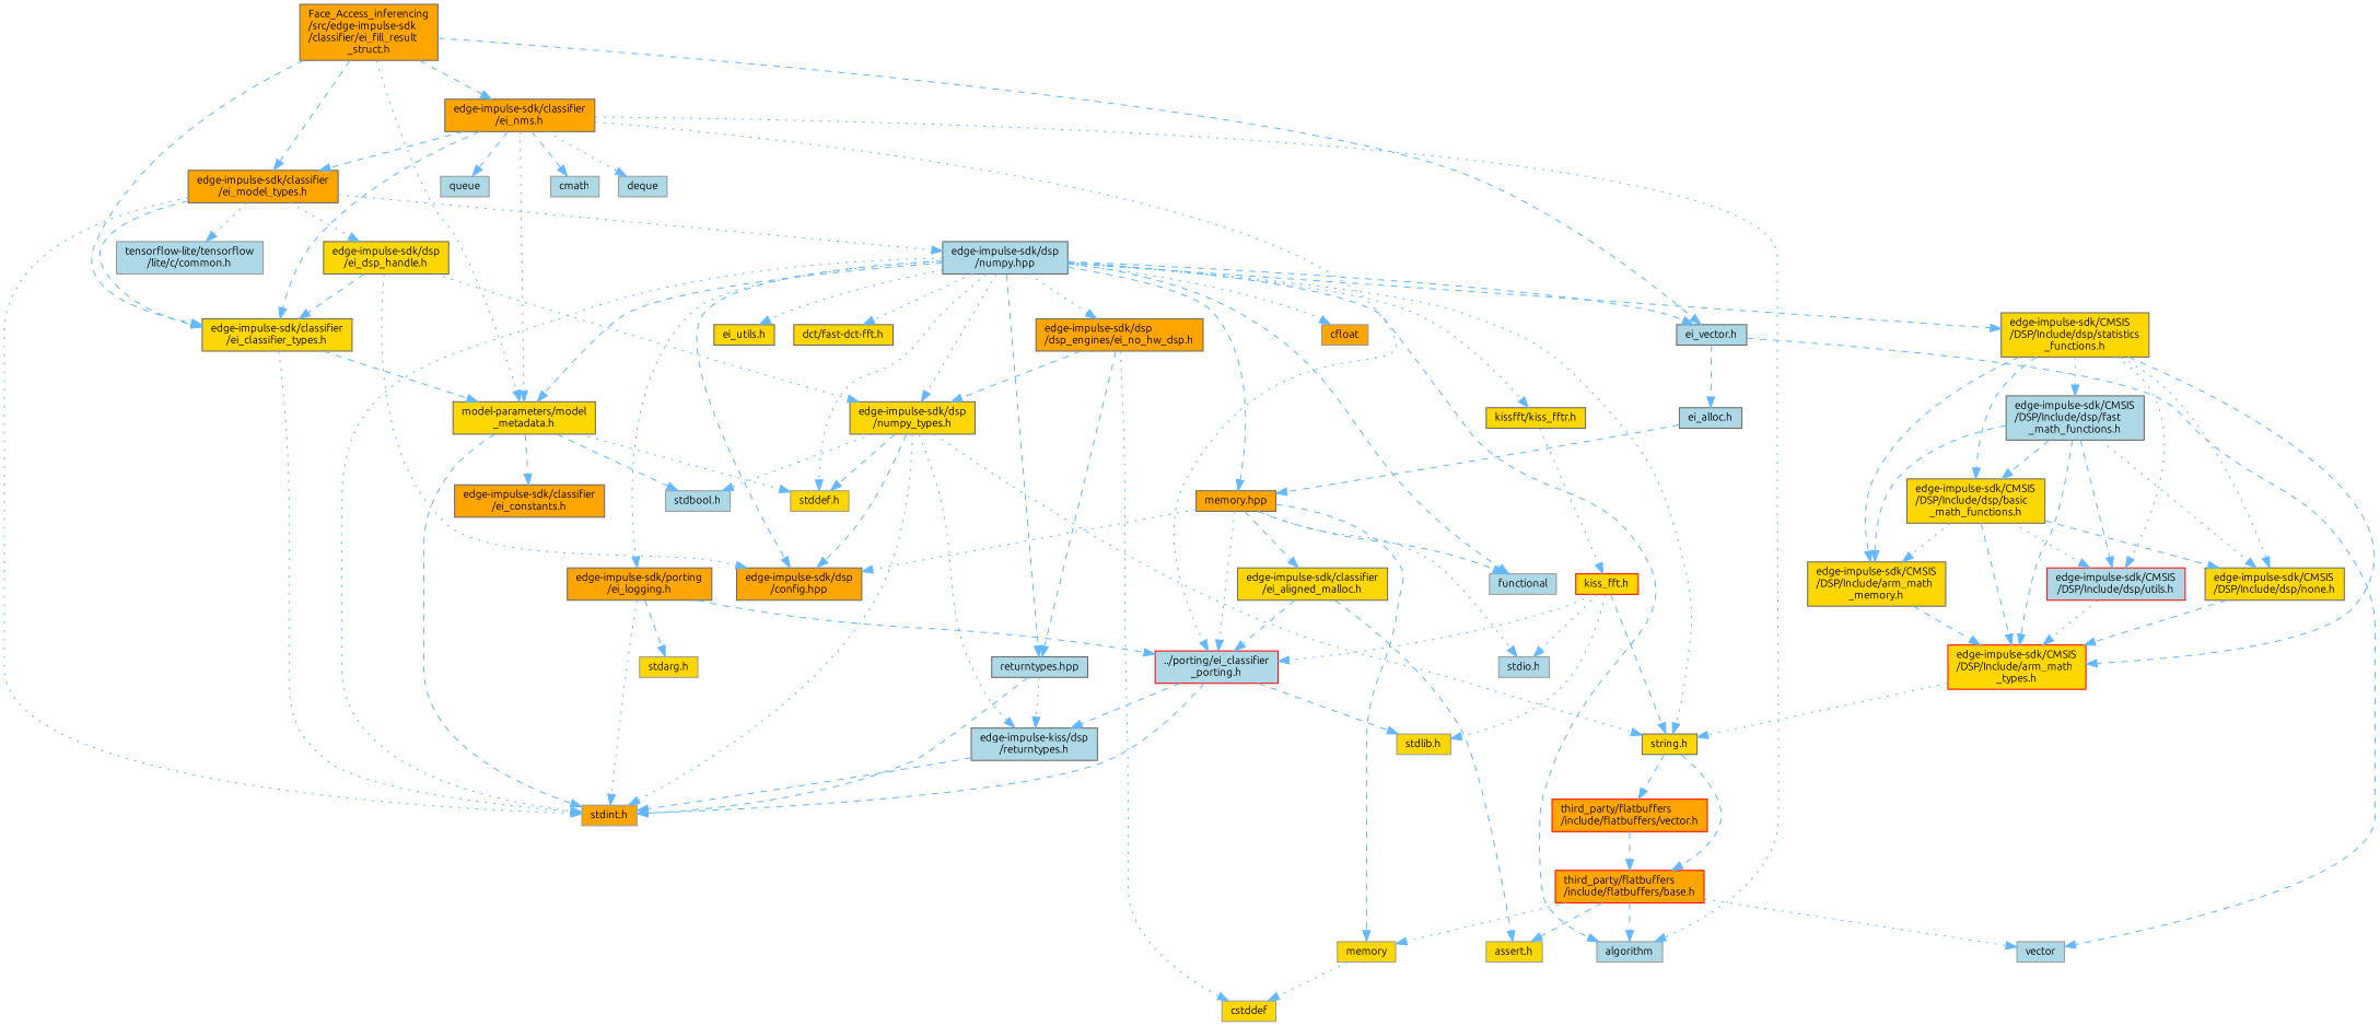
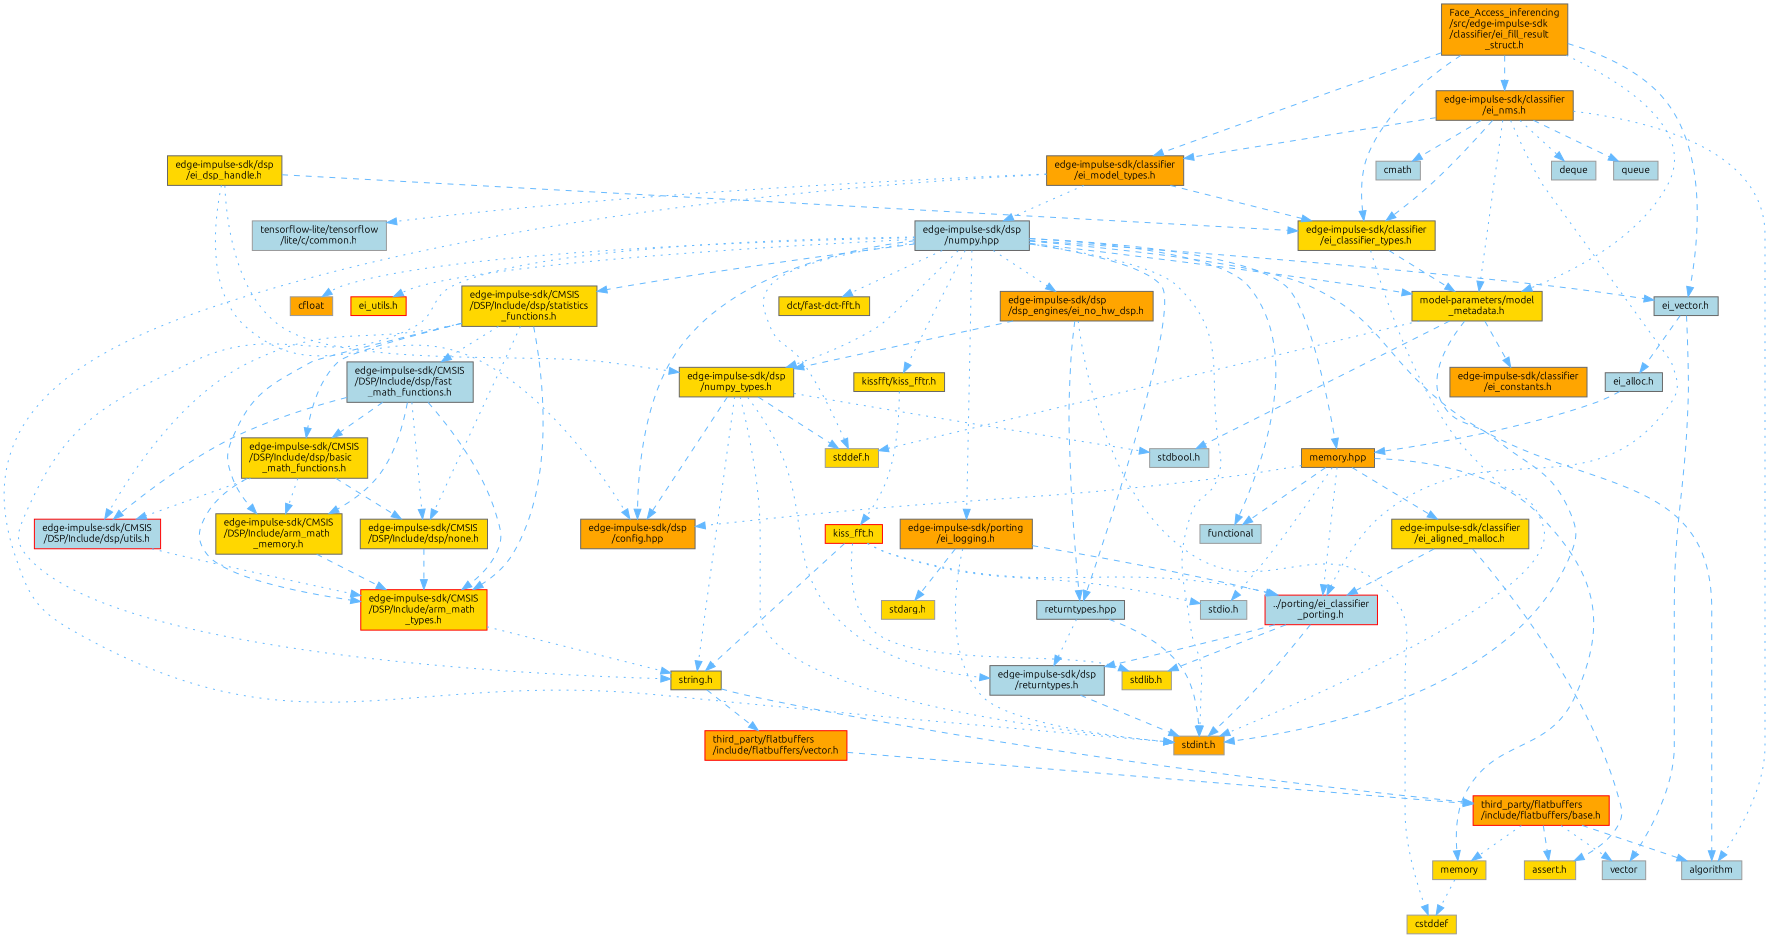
  digraph {
    fontname=Ubuntu
    node [color=grey40 fillcolor=gold fontname=Ubuntu fontsize=10 shape=box style=filled]
    edge [color=steelblue1 fontname=Ubuntu fontsize=10 labelfontname=Helvetica labelfontsize=10 style=dashed]
    n1 [color=gray40 fillcolor=orange fontcolor=black height=0.2 label="Face_Access_inferencing\l/src/edge-impulse-sdk\l/classifier/ei_fill_result\l_struct.h" width=0.4]
    n2 [height=0.2 label="model-parameters/model\l_metadata.h" width=0.4]
    n3 [fillcolor=orange height=0.2 label="edge-impulse-sdk/classifier\l/ei_model_types.h" width=0.4]
    n4 [height=0.2 label="edge-impulse-sdk/classifier\l/ei_classifier_types.h" width=0.4]
    n5 [fillcolor=lightblue height=0.2 label="ei_vector.h" width=0.4]
    n6 [fillcolor=orange height=0.2 label="edge-impulse-sdk/classifier\l/ei_nms.h" width=0.4]
    n7 [color=grey60 fillcolor=orange height=0.2 label="stdint.h" width=0.4]
    n8 [color=grey60 fillcolor=lightblue height=0.2 label="stdbool.h" width=0.4]
    n9 [color=grey60 height=0.2 label="stddef.h" width=0.4]
    n10 [fillcolor=orange height=0.2 label="edge-impulse-sdk/classifier\l/ei_constants.h" width=0.4]
    n11 [height=0.2 label="edge-impulse-sdk/dsp\l/ei_dsp_handle.h" width=0.4]
    n12 [fillcolor=lightblue height=0.2 label="edge-impulse-sdk/dsp\l/numpy.hpp" width=0.4]
    n13 [color=grey60 fillcolor=lightblue height=0.2 label="tensorflow-lite/tensorflow\l/lite/c/common.h" width=0.4]
    n14 [color=grey60 fillcolor=lightblue height=0.2 label=vector width=0.4]
    n15 [fillcolor=lightblue height=0.2 label="ei_alloc.h" width=0.4]
    n16 [color=grey60 fillcolor=lightblue height=0.2 label=algorithm width=0.4]
    n17 [color=red fillcolor=lightblue height=0.2 label="../porting/ei_classifier\l_porting.h" width=0.4]
    n18 [color=grey60 fillcolor=lightblue height=0.2 label=cmath width=0.4]
    n19 [color=grey60 fillcolor=lightblue height=0.2 label=deque width=0.4]
    n20 [color=grey60 fillcolor=lightblue height=0.2 label=queue width=0.4]
    n21 [fillcolor=orange height=0.2 label="edge-impulse-sdk/dsp\l/config.hpp" width=0.4]
    n22 [height=0.2 label="edge-impulse-sdk/dsp\l/numpy_types.h" width=0.4]
    n23 [height=0.2 label="string.h" width=0.4]
    n24 [color=grey60 fillcolor=orange height=0.2 label=cfloat width=0.4]
    n25 [fillcolor=orange height=0.2 label="memory.hpp" width=0.4]
    n26 [color=grey60 fillcolor=lightblue height=0.2 label=functional width=0.4]
    n27 [fillcolor=lightblue height=0.2 label="returntypes.hpp" width=0.4]
-   n28 [height=0.2 label="ei_utils.h" width=0.4]
+   n28 [color=red height=0.2 label="ei_utils.h" width=0.4]
    n29 [height=0.2 label="dct/fast-dct-fft.h" width=0.4]
    n30 [height=0.2 label="kissfft/kiss_fftr.h" width=0.4]
    n31 [fillcolor=orange height=0.2 label="edge-impulse-sdk/porting\l/ei_logging.h" width=0.4]
    n32 [fillcolor=orange height=0.2 label="edge-impulse-sdk/dsp\l/dsp_engines/ei_no_hw_dsp.h" width=0.4]
    n33 [height=0.2 label="edge-impulse-sdk/CMSIS\l/DSP/Include/dsp/statistics\l_functions.h" width=0.4]
-   n34 [fillcolor=lightblue height=0.2 label="edge-impulse-kiss/dsp\l/returntypes.h" width=0.4]
+   n34 [fillcolor=lightblue height=0.2 label="edge-impulse-sdk/dsp\l/returntypes.h" width=0.4]
    n35 [color=red fillcolor=orange height=0.2 label="third_party/flatbuffers\l/include/flatbuffers/base.h" width=0.4]
    n36 [color=red fillcolor=orange height=0.2 label="third_party/flatbuffers\l/include/flatbuffers/vector.h" width=0.4]
    n37 [color=grey60 height=0.2 label="assert.h" width=0.4]
    n38 [color=grey60 height=0.2 label=memory width=0.4]
    n39 [color=grey60 height=0.2 label=cstddef width=0.4]
    n40 [color=grey60 fillcolor=lightblue height=0.2 label="stdio.h" width=0.4]
    n41 [height=0.2 label="edge-impulse-sdk/classifier\l/ei_aligned_malloc.h" width=0.4]
    n42 [color=red height=0.2 label="kiss_fft.h" width=0.4]
    n43 [color=grey60 height=0.2 label="stdarg.h" width=0.4]
    n44 [color=red height=0.2 label="edge-impulse-sdk/CMSIS\l/DSP/Include/arm_math\l_types.h" width=0.4]
    n45 [height=0.2 label="edge-impulse-sdk/CMSIS\l/DSP/Include/arm_math\l_memory.h" width=0.4]
    n46 [height=0.2 label="edge-impulse-sdk/CMSIS\l/DSP/Include/dsp/none.h" width=0.4]
    n47 [color=red fillcolor=lightblue height=0.2 label="edge-impulse-sdk/CMSIS\l/DSP/Include/dsp/utils.h" width=0.4]
    n48 [height=0.2 label="edge-impulse-sdk/CMSIS\l/DSP/Include/dsp/basic\l_math_functions.h" width=0.4]
    n49 [fillcolor=lightblue height=0.2 label="edge-impulse-sdk/CMSIS\l/DSP/Include/dsp/fast\l_math_functions.h" width=0.4]
    n50 [color=grey60 height=0.2 label="stdlib.h" width=0.4]
    n1 -> n2 [style=dotted]
    n1 -> n3
    n1 -> n4
    n1 -> n5
    n1 -> n6
    n2 -> n7
    n2 -> n8
    n2 -> n9 [style=dotted]
    n2 -> n10
    n3 -> n4
    n3 -> n7 [style=dotted]
-   n3 -> n11 [style=dotted]
    n3 -> n12 [style=dotted]
    n3 -> n13 [style=dotted]
    n4 -> n2
    n4 -> n7 [style=dotted]
    n5 -> n14
    n5 -> n15
    n6 -> n2 [style=dotted]
    n6 -> n3
    n6 -> n4
    n6 -> n16 [style=dotted]
    n6 -> n17 [style=dotted]
    n6 -> n18
    n6 -> n19 [style=dotted]
    n6 -> n20
    n11 -> n4
    n11 -> n21 [style=dotted]
    n11 -> n22 [style=dotted]
    n12 -> n2
    n12 -> n5
    n12 -> n7 [style=dotted]
    n12 -> n9 [style=dotted]
    n12 -> n16
    n12 -> n21
    n12 -> n22 [style=dotted]
    n12 -> n23 [style=dotted]
    n12 -> n24 [style=dotted]
    n12 -> n25
    n12 -> n26
    n12 -> n27
    n12 -> n28 [style=dotted]
    n12 -> n29 [style=dotted]
    n12 -> n30 [style=dotted]
    n12 -> n31 [style=dotted]
    n12 -> n32 [style=dotted]
    n12 -> n33
    n15 -> n25
    n17 -> n7
    n17 -> n34
    n17 -> n50
    n22 -> n7 [style=dotted]
    n22 -> n8 [style=dotted]
    n22 -> n9
    n22 -> n21
    n22 -> n23 [style=dotted]
    n22 -> n34 [style=dotted]
    n23 -> n35
    n23 -> n36
    n25 -> n17 [style=dotted]
    n25 -> n21 [style=dotted]
    n25 -> n26
    n25 -> n38
    n25 -> n40 [style=dotted]
    n25 -> n41
    n27 -> n7
    n27 -> n34 [style=dotted]
    n30 -> n42 [style=dotted]
    n31 -> n7 [style=dotted]
    n31 -> n17
    n31 -> n43
    n32 -> n22
    n32 -> n27
    n32 -> n39 [style=dotted]
    n33 -> n44
    n33 -> n45
    n33 -> n46 [style=dotted]
    n33 -> n47 [style=dotted]
    n33 -> n48
    n33 -> n49 [style=dotted]
    n34 -> n7
    n35 -> n14 [style=dotted]
    n35 -> n16
    n35 -> n37
    n35 -> n38 [style=dotted]
    n36 -> n35
    n38 -> n39 [style=dotted]
    n41 -> n17
    n41 -> n37
    n42 -> n17 [style=dotted]
    n42 -> n23
    n42 -> n40 [style=dotted]
    n42 -> n50 [style=dotted]
    n44 -> n23 [style=dotted]
    n45 -> n44
    n46 -> n44
    n47 -> n44 [style=dotted]
    n48 -> n44
    n48 -> n45 [style=dotted]
    n48 -> n46
    n48 -> n47 [style=dotted]
    n49 -> n44
    n49 -> n45
    n49 -> n46 [style=dotted]
    n49 -> n47
    n49 -> n48
  }
